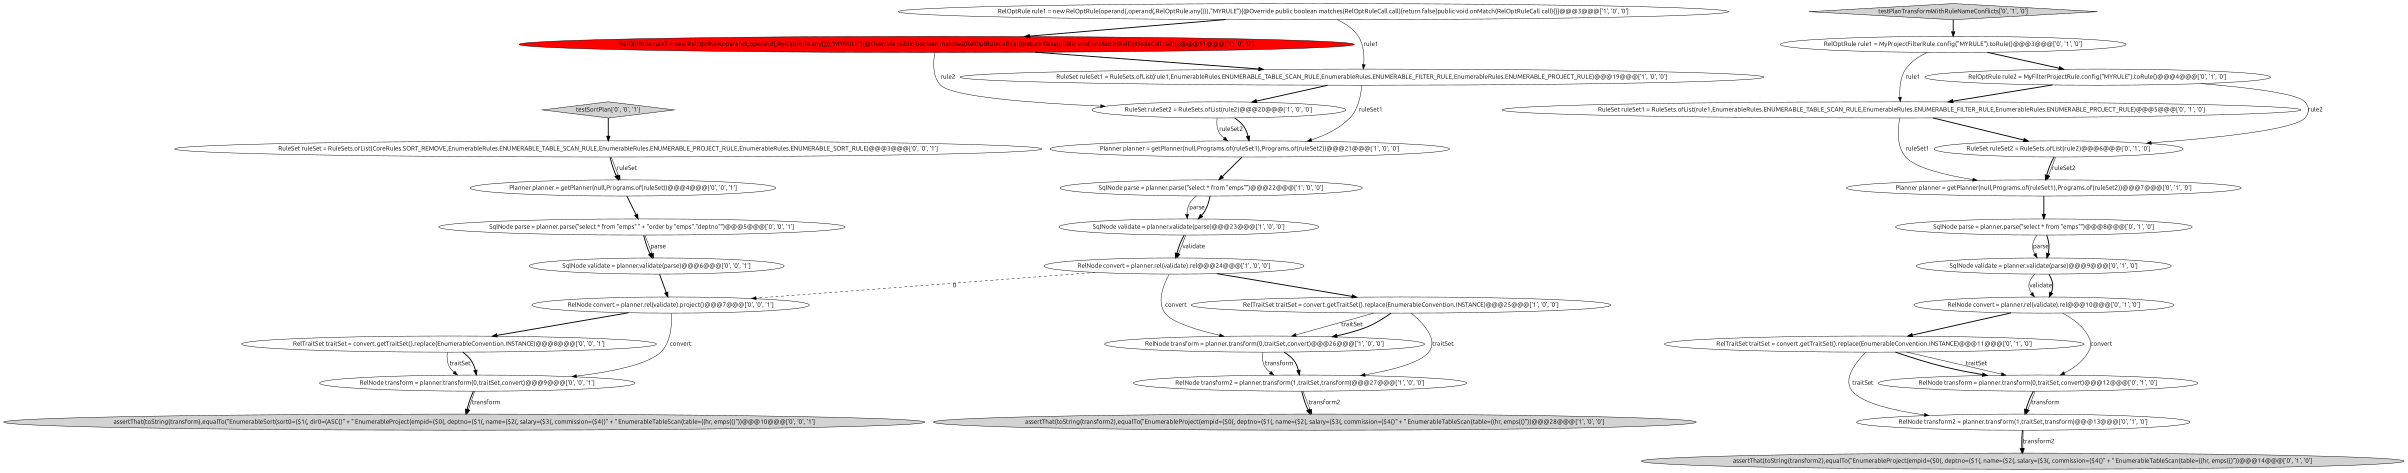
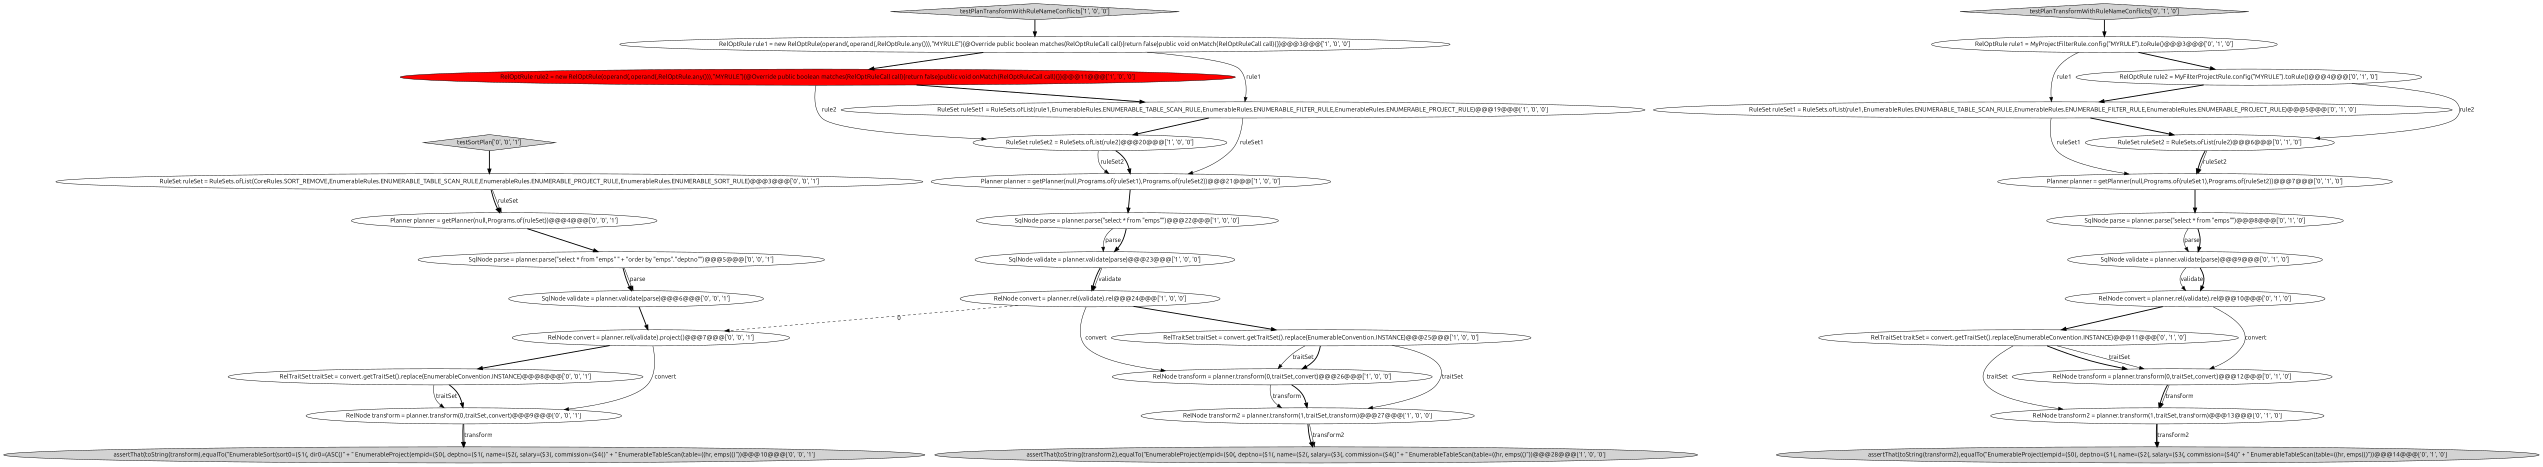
  digraph {
    fontname=Ubuntu
    node [fillcolor=white shape=ellipse style=filled fontname=Ubuntu]
    edge [style=bold fontname=Ubuntu]
    n1 [label="RelNode transform = planner.transform(0,traitSet,convert)@@@26@@@['1', '0', '0']"]
    n2 [label="RelNode transform2 = planner.transform(1,traitSet,transform)@@@27@@@['1', '0', '0']"]
    n3 [label="SqlNode parse = planner.parse(\"select * from \"emps\"\")@@@22@@@['1', '0', '0']"]
    n4 [label="SqlNode validate = planner.validate(parse)@@@23@@@['1', '0', '0']"]
    n5 [label="RuleSet ruleSet2 = RuleSets.ofList(rule2)@@@6@@@['0', '1', '0']"]
    n6 [label="Planner planner = getPlanner(null,Programs.of(ruleSet1),Programs.of(ruleSet2))@@@7@@@['0', '1', '0']"]
    n7 [fillcolor=lightgray label="testPlanTransformWithRuleNameConflicts['0', '1', '0']" shape=diamond]
    n8 [label="RelOptRule rule1 = MyProjectFilterRule.config(\"MYRULE\").toRule()@@@3@@@['0', '1', '0']"]
    n9 [label="RelTraitSet traitSet = convert.getTraitSet().replace(EnumerableConvention.INSTANCE)@@@25@@@['1', '0', '0']"]
    n10 [label="RelTraitSet traitSet = convert.getTraitSet().replace(EnumerableConvention.INSTANCE)@@@8@@@['0', '0', '1']"]
    n11 [label="RelNode transform = planner.transform(0,traitSet,convert)@@@9@@@['0', '0', '1']"]
    n12 [label="SqlNode parse = planner.parse(\"select * from \"emps\" \" + \"order by \"emps\".\"deptno\"\")@@@5@@@['0', '0', '1']"]
    n13 [label="SqlNode validate = planner.validate(parse)@@@6@@@['0', '0', '1']"]
    n14 [fillcolor=red label="RelOptRule rule2 = new RelOptRule(operand(,operand(,RelOptRule.any())),\"MYRULE\"){@Override public boolean matches(RelOptRuleCall call){return false}public void onMatch(RelOptRuleCall call){}}@@@11@@@['1', '0', '0']"]
    n15 [label="RuleSet ruleSet1 = RuleSets.ofList(rule1,EnumerableRules.ENUMERABLE_TABLE_SCAN_RULE,EnumerableRules.ENUMERABLE_FILTER_RULE,EnumerableRules.ENUMERABLE_PROJECT_RULE)@@@19@@@['1', '0', '0']"]
    n16 [label="RuleSet ruleSet2 = RuleSets.ofList(rule2)@@@20@@@['1', '0', '0']"]
    n17 [fillcolor=lightgray label="assertThat(toString(transform),equalTo(\"EnumerableSort(sort0=($1(, dir0=(ASC()\" + \" EnumerableProject(empid=($0(, deptno=($1(, name=($2(, salary=($3(, commission=($4()\" + \" EnumerableTableScan(table=((hr, emps(()\"))@@@10@@@['0', '0', '1']"]
    n18 [label="SqlNode parse = planner.parse(\"select * from \"emps\"\")@@@8@@@['0', '1', '0']"]
    n19 [label="SqlNode validate = planner.validate(parse)@@@9@@@['0', '1', '0']"]
    n20 [label="RelTraitSet traitSet = convert.getTraitSet().replace(EnumerableConvention.INSTANCE)@@@11@@@['0', '1', '0']"]
    n21 [label="RelNode transform = planner.transform(0,traitSet,convert)@@@12@@@['0', '1', '0']"]
    n22 [label="RelNode transform2 = planner.transform(1,traitSet,transform)@@@13@@@['0', '1', '0']"]
    n23 [label="RelOptRule rule1 = new RelOptRule(operand(,operand(,RelOptRule.any())),\"MYRULE\"){@Override public boolean matches(RelOptRuleCall call){return false}public void onMatch(RelOptRuleCall call){}}@@@3@@@['1', '0', '0']"]
    n24 [label="RelNode convert = planner.rel(validate).rel@@@10@@@['0', '1', '0']"]
    n25 [label="RelNode convert = planner.rel(validate).rel@@@24@@@['1', '0', '0']"]
    n26 [label="RelNode convert = planner.rel(validate).project()@@@7@@@['0', '0', '1']"]
    n27 [label="Planner planner = getPlanner(null,Programs.of(ruleSet1),Programs.of(ruleSet2))@@@21@@@['1', '0', '0']"]
    n28 [label="RuleSet ruleSet1 = RuleSets.ofList(rule1,EnumerableRules.ENUMERABLE_TABLE_SCAN_RULE,EnumerableRules.ENUMERABLE_FILTER_RULE,EnumerableRules.ENUMERABLE_PROJECT_RULE)@@@5@@@['0', '1', '0']"]
    n29 [label="RelOptRule rule2 = MyFilterProjectRule.config(\"MYRULE\").toRule()@@@4@@@['0', '1', '0']"]
    n30 [fillcolor=lightgray label="testSortPlan['0', '0', '1']" shape=diamond]
    n31 [label="RuleSet ruleSet = RuleSets.ofList(CoreRules.SORT_REMOVE,EnumerableRules.ENUMERABLE_TABLE_SCAN_RULE,EnumerableRules.ENUMERABLE_PROJECT_RULE,EnumerableRules.ENUMERABLE_SORT_RULE)@@@3@@@['0', '0', '1']"]
+   n32 [fillcolor=lightgray label="testPlanTransformWithRuleNameConflicts['1', '0', '0']" shape=diamond]
    n33 [label="Planner planner = getPlanner(null,Programs.of(ruleSet))@@@4@@@['0', '0', '1']"]
    n34 [fillcolor=lightgray label="assertThat(toString(transform2),equalTo(\"EnumerableProject(empid=($0(, deptno=($1(, name=($2(, salary=($3(, commission=($4()\" + \" EnumerableTableScan(table=((hr, emps(()\"))@@@14@@@['0', '1', '0']"]
    n35 [fillcolor=lightgray label="assertThat(toString(transform2),equalTo(\"EnumerableProject(empid=($0(, deptno=($1(, name=($2(, salary=($3(, commission=($4()\" + \" EnumerableTableScan(table=((hr, emps(()\"))@@@28@@@['1', '0', '0']"]
    n1 -> n2 [label=transform style=solid]
    n1 -> n2
    n2 -> n35
    n2 -> n35 [label=transform2 style=solid]
    n3 -> n4 [label=parse style=solid]
    n3 -> n4
    n4 -> n25
    n4 -> n25 [label=validate style=solid]
    n5 -> n6 [label=ruleSet2 style=solid]
    n5 -> n6
    n6 -> n18
    n7 -> n8
    n8 -> n28 [label=rule1 style=solid]
    n8 -> n29
    n9 -> n1 [label=traitSet style=solid]
    n9 -> n1
    n9 -> n2 [label=traitSet style=solid]
    n10 -> n11 [label=traitSet style=solid]
    n10 -> n11
    n11 -> n17
    n11 -> n17 [label=transform style=solid]
    n12 -> n13
    n12 -> n13 [label=parse style=solid]
    n13 -> n26
    n14 -> n15
    n14 -> n16 [label=rule2 style=solid]
    n15 -> n16
    n15 -> n27 [label=ruleSet1 style=solid]
    n16 -> n27 [label=ruleSet2 style=solid]
    n16 -> n27
    n18 -> n19 [label=parse style=solid]
    n18 -> n19
    n19 -> n24 [label=validate style=solid]
    n19 -> n24
    n20 -> n21 [label=traitSet style=solid]
    n20 -> n21
    n20 -> n22 [label=traitSet style=solid]
    n21 -> n22 [label=transform style=solid]
    n21 -> n22
    n22 -> n34
    n22 -> n34 [label=transform2 style=solid]
    n23 -> n14
    n23 -> n15 [label=rule1 style=solid]
    n24 -> n20
    n24 -> n21 [label=convert style=solid]
    n25 -> n1 [label=convert style=solid]
    n25 -> n9
    n25 -> n26 [label=0 style=dashed]
    n26 -> n10
    n26 -> n11 [label=convert style=solid]
    n27 -> n3
    n28 -> n5
    n28 -> n6 [label=ruleSet1 style=solid]
    n29 -> n5 [label=rule2 style=solid]
    n29 -> n28
    n30 -> n31
    n31 -> n33
    n31 -> n33 [label=ruleSet style=solid]
+   n32 -> n23
    n33 -> n12
  }
